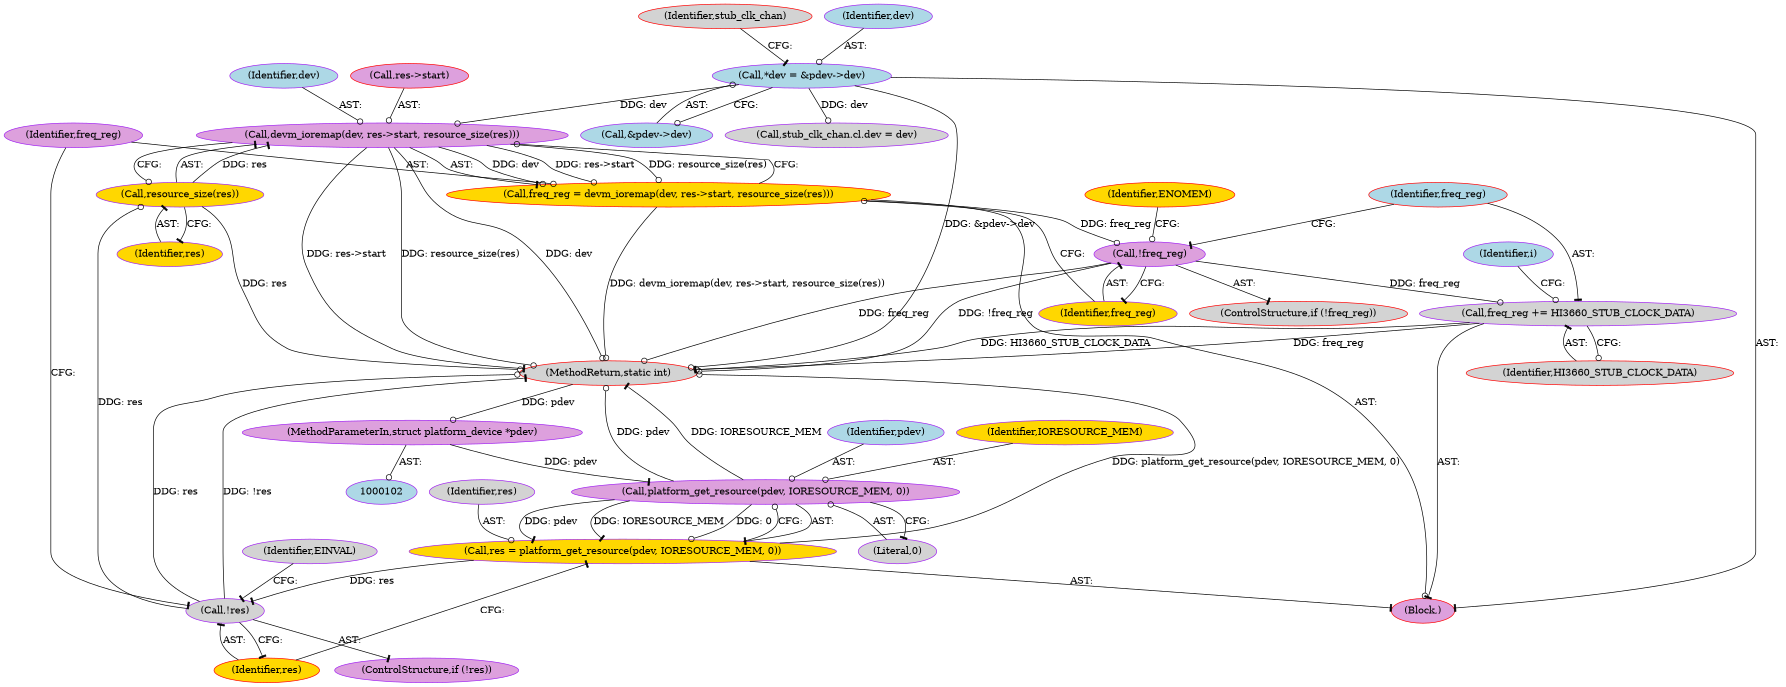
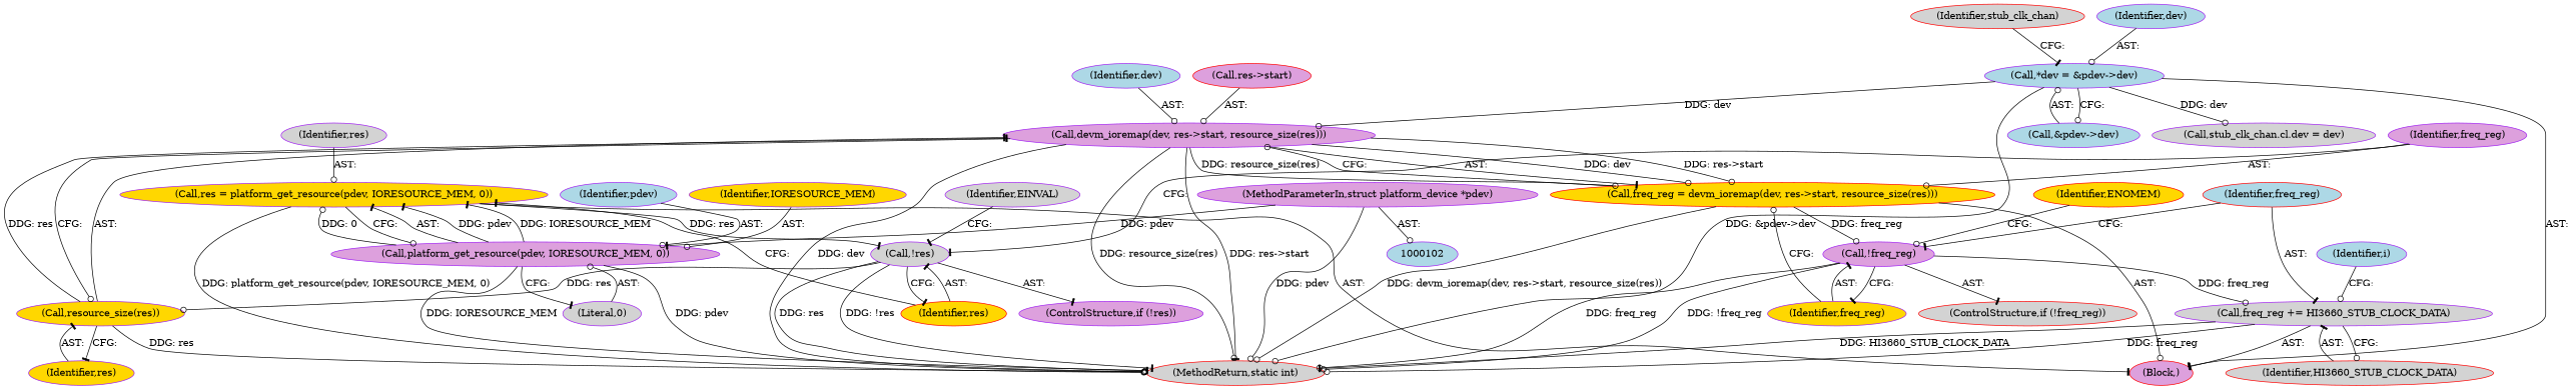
  digraph {
    node [color=purple fillcolor=lightgrey style=filled]
    edge [arrowhead=odot]
    n1 [fillcolor=plum label="(Call,devm_ioremap(dev, res->start, resource_size(res)))"]
    n2 [fillcolor=gold label="(Call,resource_size(res))"]
    n3 [color=red fillcolor=gold label="(Call,freq_reg = devm_ioremap(dev, res->start, resource_size(res)))"]
    n4 [color=red label="(MethodReturn,static int)"]
    n5 [fillcolor=gold label="(Identifier,res)"]
    n6 [color=red fillcolor=plum label="(Block,)"]
    n7 [fillcolor=plum label="(Call,!freq_reg)"]
    n8 [fillcolor=lightblue label="(Call,*dev = &pdev->dev)"]
    n9 [fillcolor=lightblue label="(Call,&pdev->dev)"]
    n10 [label="(Call,stub_clk_chan.cl.dev = dev)"]
    n11 [label="(Call,!res)"]
    n12 [color=red fillcolor=gold label="(Identifier,res)"]
    n13 [fillcolor=plum label="(ControlStructure,if (!res))"]
    n14 [fillcolor=gold label="(Call,res = platform_get_resource(pdev, IORESOURCE_MEM, 0))"]
    n15 [fillcolor=plum label="(Call,platform_get_resource(pdev, IORESOURCE_MEM, 0))"]
    n16 [label="(Literal,0)"]
    n17 [fillcolor=plum label="(MethodParameterIn,struct platform_device *pdev)"]
    1000102 [fillcolor=lightblue]
    n19 [label="(Call,freq_reg += HI3660_STUB_CLOCK_DATA)"]
    n20 [fillcolor=gold label="(Identifier,freq_reg)"]
    n21 [color=red label="(ControlStructure,if (!freq_reg))"]
    n22 [color=red label="(Identifier,HI3660_STUB_CLOCK_DATA)"]
    n23 [fillcolor=lightblue label="(Identifier,pdev)"]
    n24 [color=red fillcolor=lightblue label="(Identifier,freq_reg)"]
    n25 [fillcolor=gold label="(Identifier,IORESOURCE_MEM)"]
    n26 [color=red fillcolor=gold label="(Identifier,ENOMEM)"]
    n27 [label="(Identifier,res)"]
    n28 [color=red label="(Identifier,stub_clk_chan)"]
    n29 [fillcolor=lightblue label="(Identifier,dev)"]
    n30 [fillcolor=lightblue label="(Identifier,dev)"]
    n31 [fillcolor=lightblue label="(Identifier,i)"]
    n32 [color=red fillcolor=plum label="(Call,res->start)"]
    n33 [fillcolor=plum label="(Identifier,freq_reg)"]
    n34 [label="(Identifier,EINVAL)"]
    n1 -> n2 [label="CFG: "]
    n1 -> n3 [arrowhead=tee label="AST: "]
    n1 -> n3 [label="DDG: dev"]
    n1 -> n3 [label="DDG: res->start"]
    n1 -> n3 [label="DDG: resource_size(res)"]
    n1 -> n4 [arrowhead=tee label="DDG: res->start"]
    n1 -> n4 [label="DDG: resource_size(res)"]
    n1 -> n4 [label="DDG: dev"]
    n2 -> n1 [arrowhead=tee label="AST: "]
    n2 -> n1 [arrowhead=tee label="DDG: res"]
    n2 -> n4 [label="DDG: res"]
    n2 -> n5 [arrowhead=tee label="CFG: "]
    n3 -> n1 [label="CFG: "]
    n3 -> n4 [label="DDG: devm_ioremap(dev, res->start, resource_size(res))"]
    n3 -> n6 [label="AST: "]
    n3 -> n7 [label="DDG: freq_reg"]
    n5 -> n2 [arrowhead=tee label="AST: "]
    n7 -> n4 [label="DDG: !freq_reg"]
    n7 -> n4 [label="DDG: freq_reg"]
    n7 -> n19 [label="DDG: freq_reg"]
    n7 -> n20 [arrowhead=tee label="CFG: "]
    n7 -> n21 [arrowhead=tee label="AST: "]
    n8 -> n1 [label="DDG: dev"]
    n8 -> n4 [label="DDG: &pdev->dev"]
    n8 -> n6 [arrowhead=tee label="AST: "]
    n8 -> n9 [label="CFG: "]
    n8 -> n10 [label="DDG: dev"]
    n9 -> n8 [label="AST: "]
    n11 -> n2 [label="DDG: res"]
    n11 -> n4 [label="DDG: res"]
    n11 -> n4 [arrowhead=tee label="DDG: !res"]
    n11 -> n12 [arrowhead=tee label="CFG: "]
    n11 -> n13 [arrowhead=tee label="AST: "]
    n12 -> n11 [arrowhead=tee label="AST: "]
    n12 -> n14 [arrowhead=tee label="CFG: "]
    n14 -> n4 [label="DDG: platform_get_resource(pdev, IORESOURCE_MEM, 0)"]
    n14 -> n6 [arrowhead=tee label="AST: "]
    n14 -> n11 [arrowhead=tee label="DDG: res"]
    n14 -> n15 [label="CFG: "]
    n15 -> n4 [label="DDG: pdev"]
    n15 -> n4 [arrowhead=tee label="DDG: IORESOURCE_MEM"]
    n15 -> n14 [arrowhead=tee label="AST: "]
    n15 -> n14 [arrowhead=tee label="DDG: pdev"]
    n15 -> n14 [arrowhead=tee label="DDG: IORESOURCE_MEM"]
    n15 -> n14 [label="DDG: 0"]
    n15 -> n16 [arrowhead=tee label="CFG: "]
    n16 -> n15 [label="AST: "]
-   n4 -> n17 [label="DDG: pdev"]
+   n17 -> n4 [label="DDG: pdev"]
    n17 -> n15 [arrowhead=tee label="DDG: pdev"]
    n17 -> 1000102 [label="AST: "]
    n19 -> n4 [label="DDG: freq_reg"]
    n19 -> n4 [arrowhead=tee label="DDG: HI3660_STUB_CLOCK_DATA"]
    n19 -> n6 [arrowhead=tee label="AST: "]
    n19 -> n22 [label="CFG: "]
    n20 -> n3 [label="CFG: "]
    n20 -> n7 [arrowhead=tee label="AST: "]
    n22 -> n19 [arrowhead=tee label="AST: "]
    n23 -> n15 [label="AST: "]
    n24 -> n7 [arrowhead=tee label="CFG: "]
    n24 -> n19 [arrowhead=tee label="AST: "]
    n25 -> n15 [label="AST: "]
    n26 -> n7 [label="CFG: "]
    n27 -> n14 [label="AST: "]
    n28 -> n8 [arrowhead=tee label="CFG: "]
    n29 -> n1 [label="AST: "]
    n30 -> n8 [label="AST: "]
    n31 -> n19 [label="CFG: "]
    n32 -> n1 [label="AST: "]
    n33 -> n3 [label="AST: "]
    n33 -> n11 [arrowhead=tee label="CFG: "]
    n34 -> n11 [arrowhead=tee label="CFG: "]
  }
